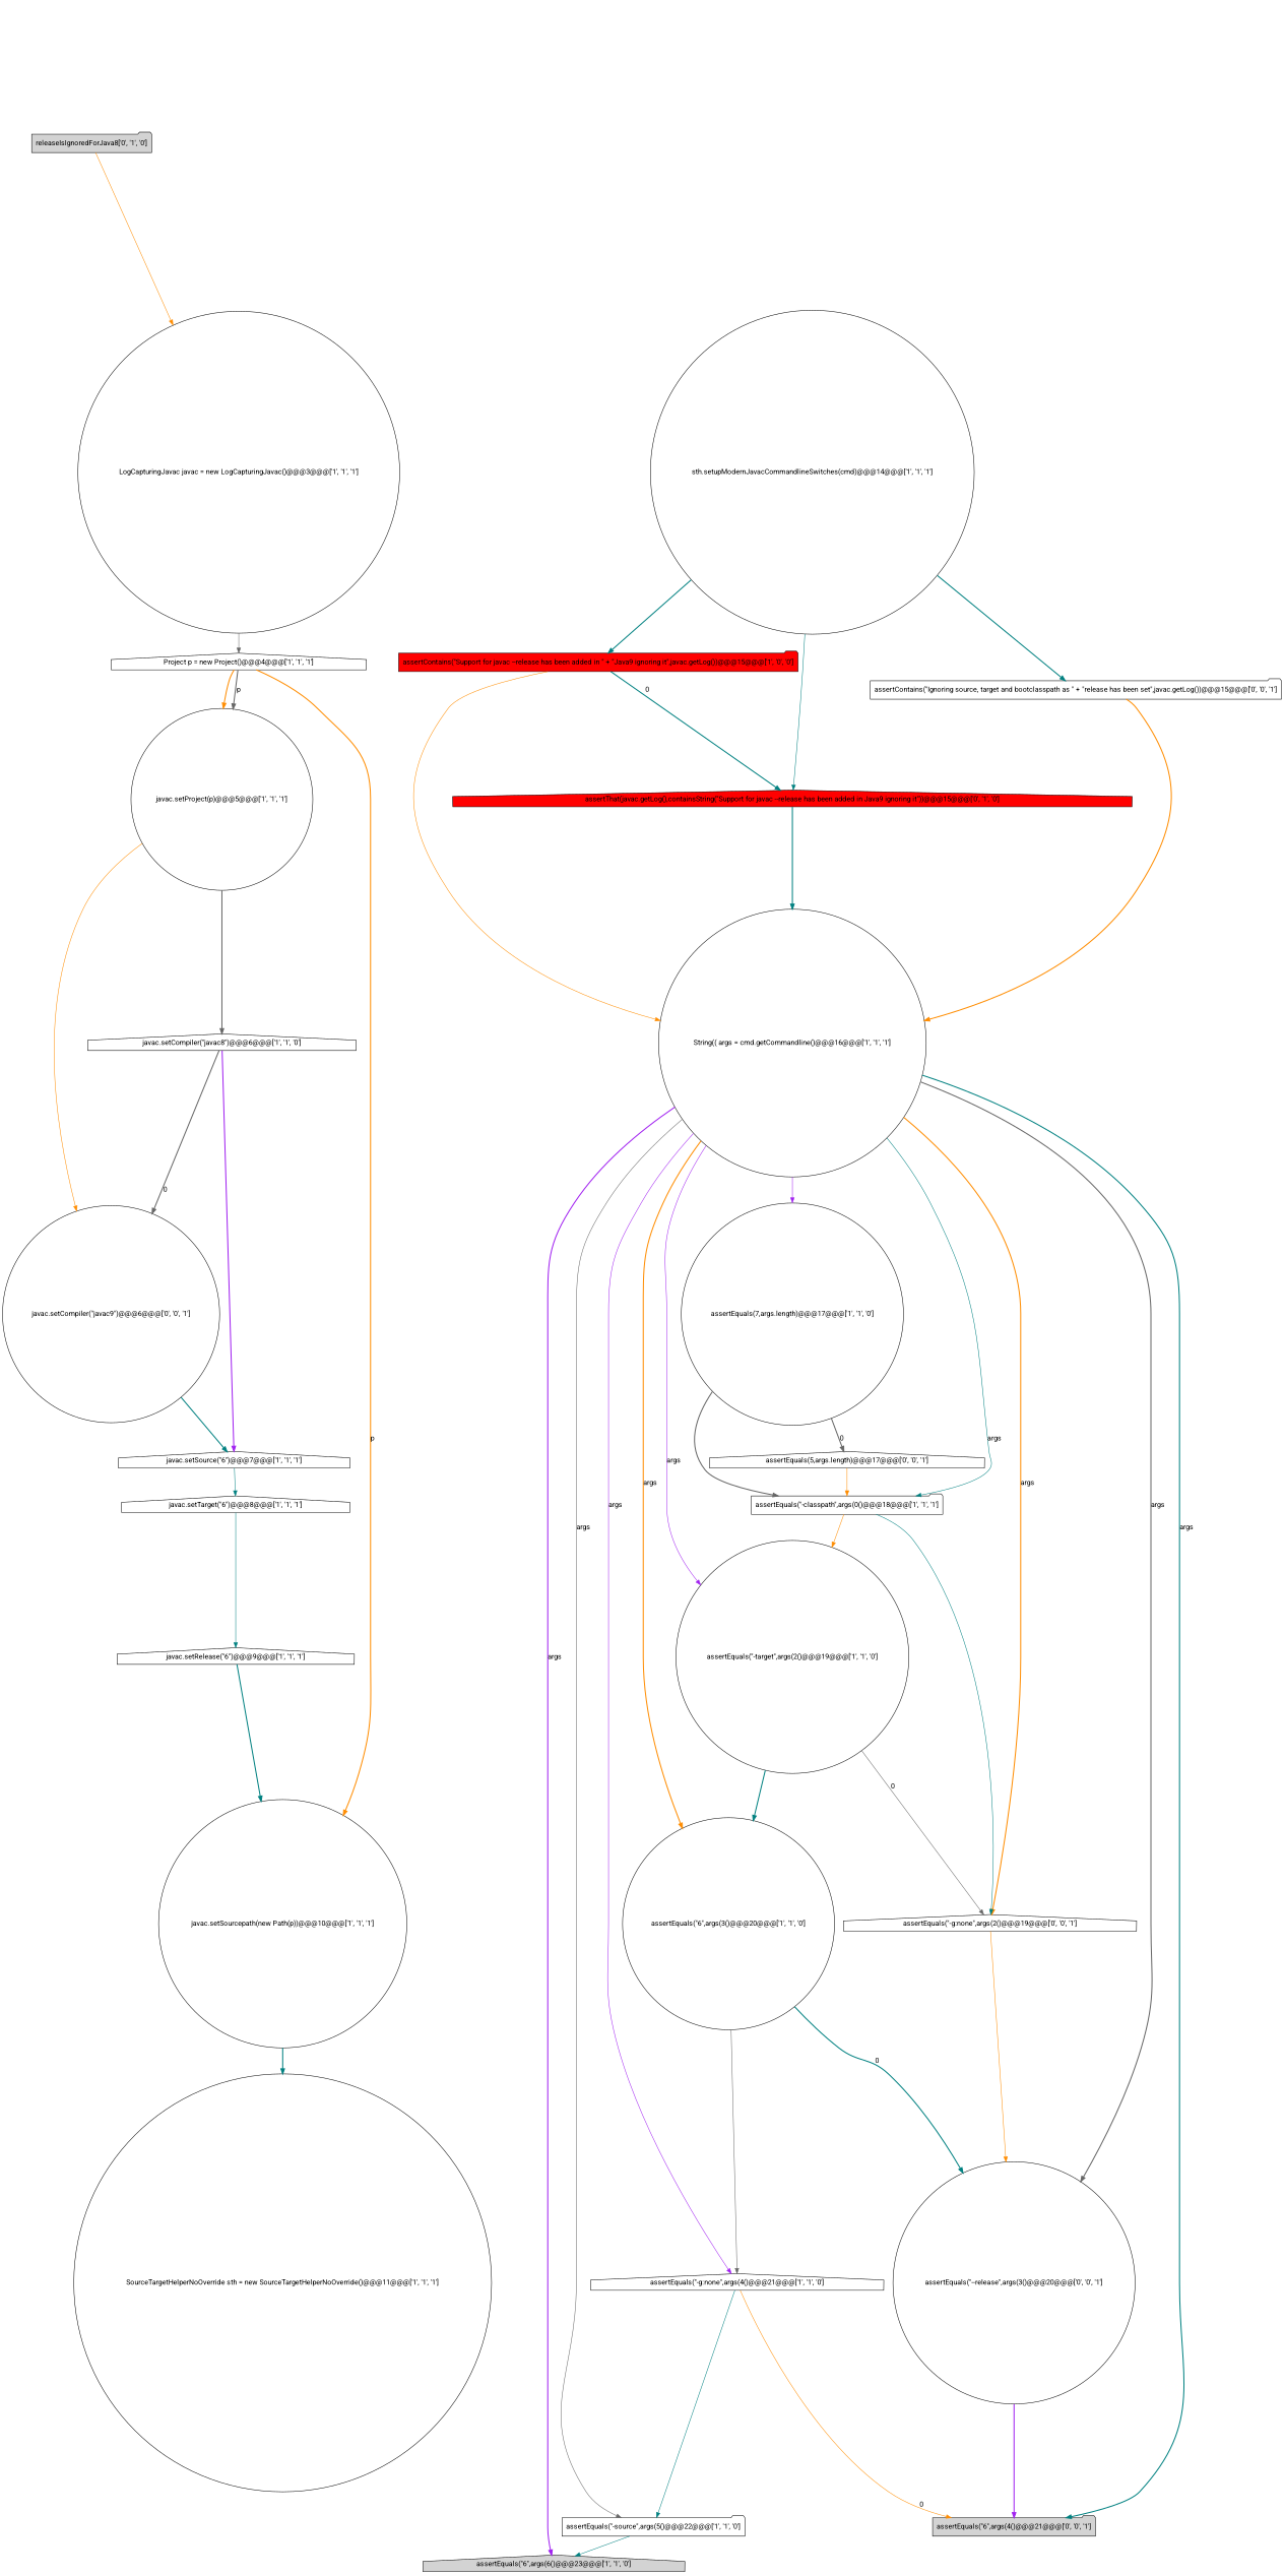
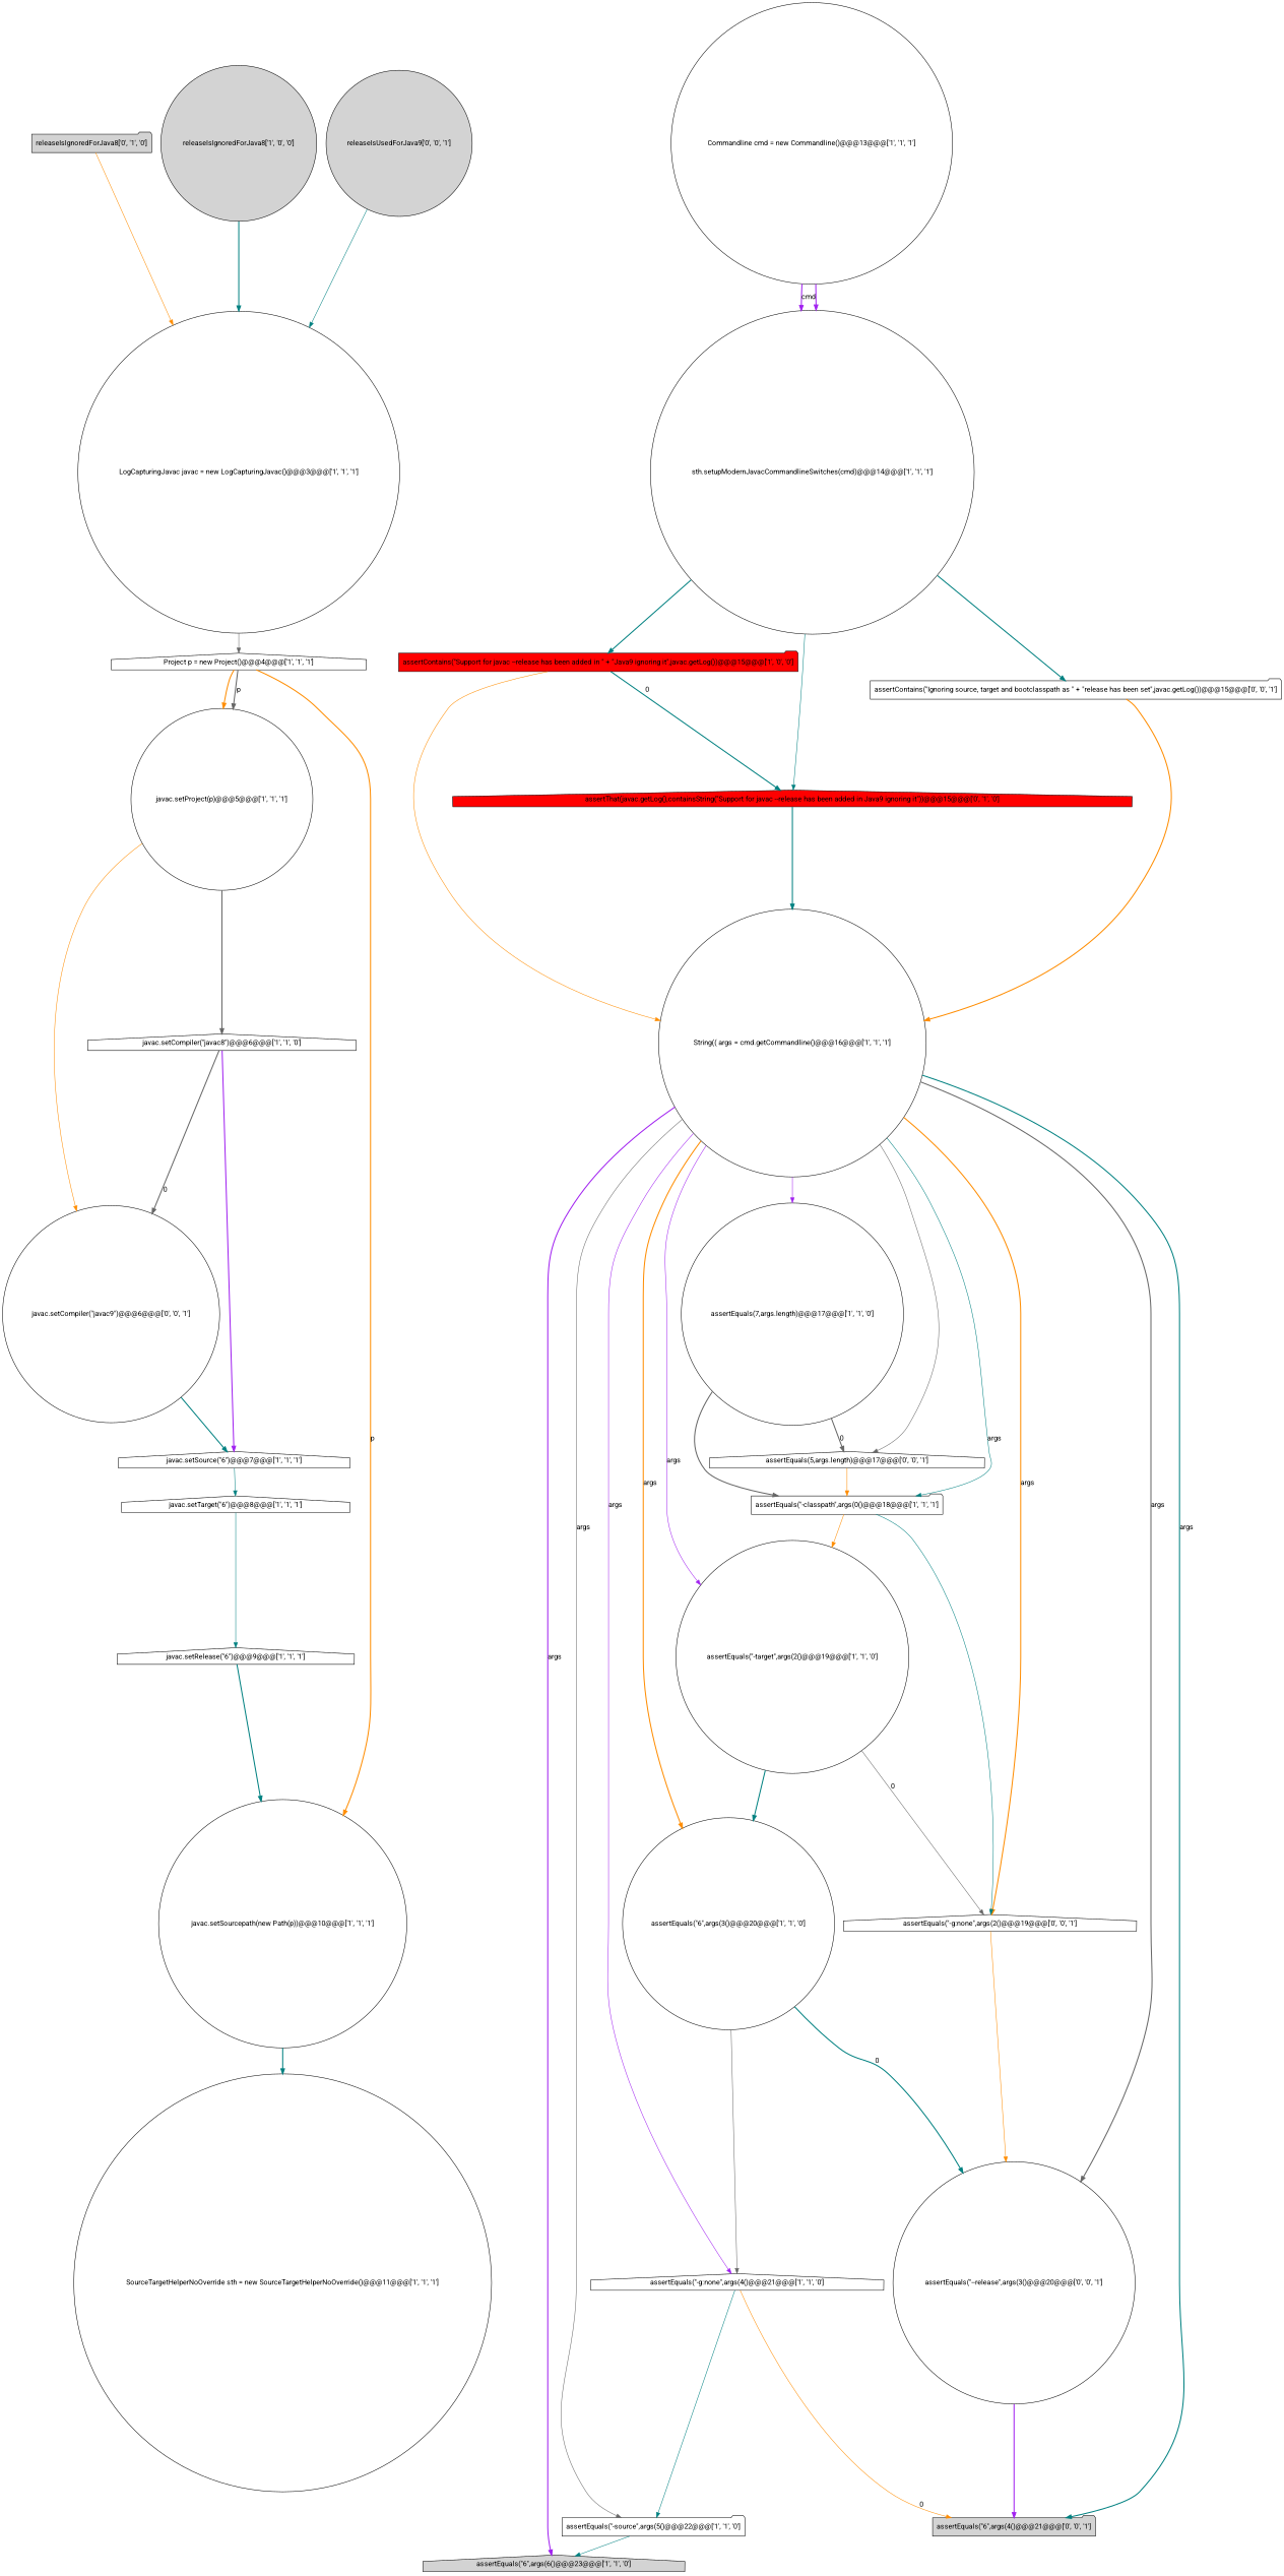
  digraph {
    fontname=Roboto
    node [fillcolor=white fontname=Roboto shape=circle style=filled]
    edge [color=teal fontname=Roboto style=bold]
    n1 [label="javac.setProject(p)@@@5@@@['1', '1', '1']"]
    n2 [label="javac.setCompiler(\"javac9\")@@@6@@@['0', '0', '1']"]
    n3 [label="javac.setCompiler(\"javac8\")@@@6@@@['1', '1', '0']" shape=house]
    n4 [label="javac.setSource(\"6\")@@@7@@@['1', '1', '1']" shape=house]
    n5 [fillcolor=red label="assertContains(\"Support for javac --release has been added in \" + \"Java9 ignoring it\",javac.getLog())@@@15@@@['1', '0', '0']" shape=folder]
    n6 [label="String(( args = cmd.getCommandline()@@@16@@@['1', '1', '1']"]
    n7 [fillcolor=red label="assertThat(javac.getLog(),containsString(\"Support for javac --release has been added in Java9 ignoring it\"))@@@15@@@['0', '1', '0']" shape=house]
    n8 [fillcolor=lightgray label="assertEquals(\"6\",args(6()@@@23@@@['1', '1', '0']" shape=house]
    n9 [label="assertEquals(\"6\",args(3()@@@20@@@['1', '1', '0']"]
    n10 [label="assertEquals(\"--release\",args(3()@@@20@@@['0', '0', '1']"]
    n11 [label="assertEquals(\"-g:none\",args(4()@@@21@@@['1', '1', '0']" shape=house]
    n12 [label="assertEquals(\"-classpath\",args(0()@@@18@@@['1', '1', '1']" shape=folder]
    n13 [label="assertEquals(\"-g:none\",args(2()@@@19@@@['0', '0', '1']" shape=house]
    n14 [label="assertEquals(\"-target\",args(2()@@@19@@@['1', '1', '0']"]
    n15 [label="assertEquals(5,args.length)@@@17@@@['0', '0', '1']" shape=house]
    n16 [label="assertEquals(7,args.length)@@@17@@@['1', '1', '0']"]
    n17 [label="assertEquals(\"-source\",args(5()@@@22@@@['1', '1', '0']" shape=folder]
    n18 [fillcolor=lightgray label="assertEquals(\"6\",args(4()@@@21@@@['0', '0', '1']" shape=folder]
    n19 [label="assertContains(\"Ignoring source, target and bootclasspath as \" + \"release has been set\",javac.getLog())@@@15@@@['0', '0', '1']" shape=folder]
    n20 [label="javac.setTarget(\"6\")@@@8@@@['1', '1', '1']" shape=house]
    n21 [label="javac.setSourcepath(new Path(p))@@@10@@@['1', '1', '1']"]
    n22 [label="SourceTargetHelperNoOverride sth = new SourceTargetHelperNoOverride()@@@11@@@['1', '1', '1']"]
    n23 [fillcolor=lightgray label="releaseIsIgnoredForJava8['0', '1', '0']" shape=folder]
    n24 [label="LogCapturingJavac javac = new LogCapturingJavac()@@@3@@@['1', '1', '1']"]
    n25 [label="Project p = new Project()@@@4@@@['1', '1', '1']" shape=house]
+   n26 [fillcolor=lightgray label="releaseIsIgnoredForJava8['1', '0', '0']"]
    n27 [label="javac.setRelease(\"6\")@@@9@@@['1', '1', '1']" shape=house]
+   n28 [label="Commandline cmd = new Commandline()@@@13@@@['1', '1', '1']"]
    n29 [label="sth.setupModernJavacCommandlineSwitches(cmd)@@@14@@@['1', '1', '1']"]
+   n30 [fillcolor=lightgray label="releaseIsUsedForJava9['0', '0', '1']"]
    n1 -> n2 [color=darkorange style=solid]
    n1 -> n3 [color=gray40]
    n2 -> n4
    n3 -> n2 [color=gray40 label=0]
    n3 -> n4 [color=purple]
    n4 -> n20 [style=solid]
    n5 -> n6 [color=darkorange style=solid]
    n5 -> n7 [label=0]
    n6 -> n8 [color=purple label=args]
    n6 -> n9 [color=darkorange label=args]
    n6 -> n10 [color=gray40 label=args]
    n6 -> n11 [color=purple label=args style=solid]
    n6 -> n12 [label=args style=solid]
    n6 -> n13 [color=darkorange label=args]
    n6 -> n14 [color=purple label=args style=solid]
+   n6 -> n15 [color=gray40 style=solid]
    n6 -> n16 [color=purple style=solid]
    n6 -> n17 [color=gray40 label=args style=solid]
    n6 -> n18 [label=args]
    n7 -> n6
    n9 -> n10 [label=0]
    n9 -> n11 [color=gray40 style=solid]
    n10 -> n18 [color=purple]
    n11 -> n17 [style=solid]
    n11 -> n18 [color=darkorange label=0 style=solid]
    n12 -> n13 [style=solid]
    n12 -> n14 [color=darkorange style=solid]
    n13 -> n10 [color=darkorange style=solid]
    n14 -> n9
    n14 -> n13 [color=gray40 label=0 style=solid]
    n15 -> n12 [color=darkorange style=solid]
    n16 -> n12 [color=gray40]
    n16 -> n15 [color=gray40 label=0]
    n17 -> n8 [style=solid]
    n19 -> n6 [color=darkorange]
    n20 -> n27 [style=solid]
    n21 -> n22
    n23 -> n24 [color=darkorange style=solid]
    n24 -> n25 [color=gray40 style=solid]
    n25 -> n1 [color=darkorange]
    n25 -> n1 [color=gray40 label=p]
    n25 -> n21 [color=darkorange label=p]
+   n26 -> n24
    n27 -> n21
+   n28 -> n29 [color=purple label=cmd]
+   n28 -> n29 [color=purple]
    n29 -> n5
    n29 -> n7 [style=solid]
    n29 -> n19
+   n30 -> n24 [style=solid]
  }
